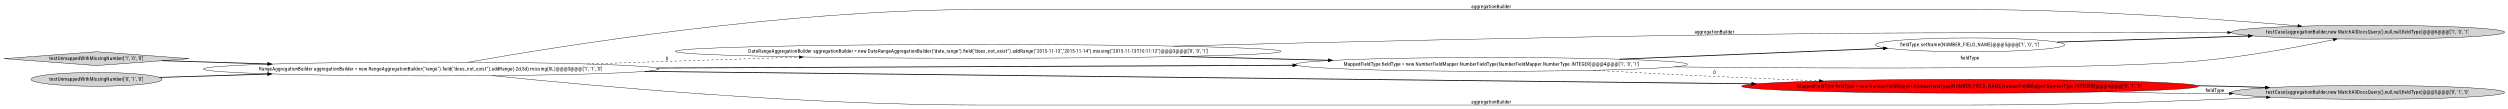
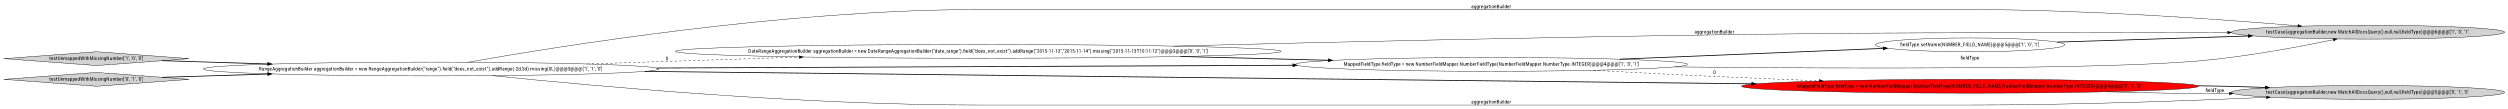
  digraph {
    fontname="Roboto Condensed"
    rankdir=LR
    node [fillcolor=white fontname="Roboto Condensed" shape=ellipse style=filled]
    edge [fontname="Roboto Condensed" style=bold]
    n1 [label="MappedFieldType fieldType = new NumberFieldMapper.NumberFieldType(NumberFieldMapper.NumberType.INTEGER)@@@4@@@['1', '0', '1']"]
    n2 [fillcolor=lightgray label="testCase(aggregationBuilder,new MatchAllDocsQuery(),null,null,fieldType)@@@6@@@['1', '0', '1']"]
    n3 [label="fieldType.setName(NUMBER_FIELD_NAME)@@@5@@@['1', '0', '1']"]
    n4 [fillcolor=red label="MappedFieldType fieldType = new NumberFieldMapper.NumberFieldType(NUMBER_FIELD_NAME,NumberFieldMapper.NumberType.INTEGER)@@@4@@@['0', '1', '0']"]
    n5 [fillcolor=lightgray label="testCase(aggregationBuilder,new MatchAllDocsQuery(),null,null,fieldType)@@@5@@@['0', '1', '0']"]
    n6 [fillcolor=lightgray label="testUnmappedWithMissingNumber['1', '0', '0']" shape=diamond]
    n7 [label="RangeAggregationBuilder aggregationBuilder = new RangeAggregationBuilder(\"range\").field(\"does_not_exist\").addRange(-2d,5d).missing(0L)@@@3@@@['1', '1', '0']"]
    n8 [label="DateRangeAggregationBuilder aggregationBuilder = new DateRangeAggregationBuilder(\"date_range\").field(\"does_not_exist\").addRange(\"2015-11-13\",\"2015-11-14\").missing(\"2015-11-13T10:11:12\")@@@3@@@['0', '0', '1']"]
-   n9 [fillcolor=lightgray label="testUnmappedWithMissingNumber['0', '1', '0']"]
+   n9 [fillcolor=lightgray label="testUnmappedWithMissingNumber['0', '1', '0']" shape=diamond]
    n1 -> n2 [label=fieldType style=solid]
    n1 -> n3
    n1 -> n4 [label=0 style=dashed]
    n3 -> n2
    n4 -> n5
    n4 -> n5 [label=fieldType style=solid]
    n6 -> n7
    n7 -> n1
    n7 -> n2 [label=aggregationBuilder style=solid]
    n7 -> n4
    n7 -> n5 [label=aggregationBuilder style=solid]
    n7 -> n8 [label=0 style=dashed]
    n8 -> n1
    n8 -> n2 [label=aggregationBuilder style=solid]
    n9 -> n7
  }
